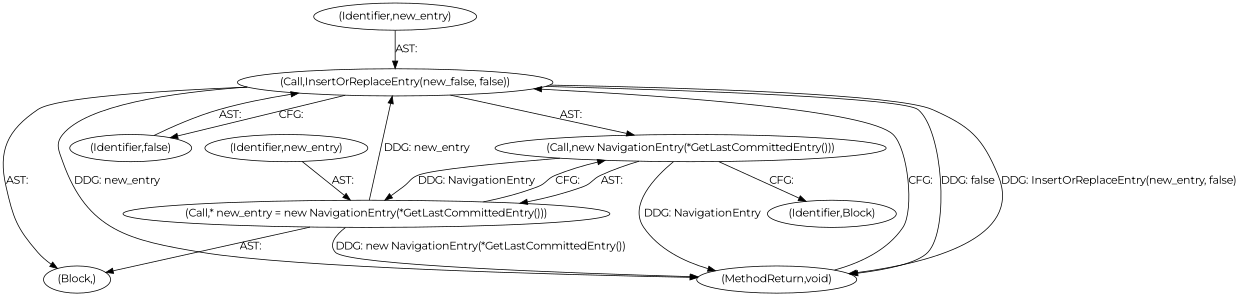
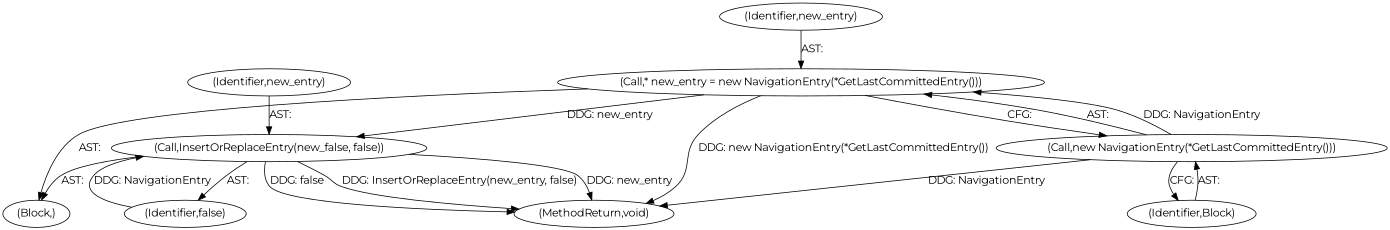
  digraph {
    fontname=Montserrat
    node [fontname=Montserrat]
    edge [fontname=Montserrat]
    n1 [label="(Call,InsertOrReplaceEntry(new_false, false))"]
    n2 [label="(Block,)"]
    n3 [label="(Identifier,false)"]
    n4 [label="(MethodReturn,void)"]
    n5 [label="(Call,* new_entry = new NavigationEntry(*GetLastCommittedEntry()))"]
    n6 [label="(Call,new NavigationEntry(*GetLastCommittedEntry()))"]
    n7 [label="(Identifier,Block)"]
    n8 [label="(Identifier,new_entry)"]
    n9 [label="(Identifier,new_entry)"]
    n1 -> n2 [label="AST: "]
-   n1 -> n3 [label="CFG: "]
+   n1 -> n3 [label="AST: "]
    n1 -> n4 [label="DDG: false"]
    n1 -> n4 [label="DDG: InsertOrReplaceEntry(new_entry, false)"]
    n1 -> n4 [label="DDG: new_entry"]
-   n3 -> n1 [label="AST: "]
-   n4 -> n1 [label="CFG: "]
+   n3 -> n1 [label="DDG: NavigationEntry"]
    n5 -> n1 [label="DDG: new_entry"]
    n5 -> n2 [label="AST: "]
    n5 -> n4 [label="DDG: new NavigationEntry(*GetLastCommittedEntry())"]
    n5 -> n6 [label="CFG: "]
    n6 -> n4 [label="DDG: NavigationEntry"]
    n6 -> n5 [label="AST: "]
    n6 -> n5 [label="DDG: NavigationEntry"]
    n6 -> n7 [label="CFG: "]
-   n1 -> n6 [label="AST: "]
+   n7 -> n6 [label="AST: "]
    n8 -> n5 [label="AST: "]
    n9 -> n1 [label="AST: "]
  }
